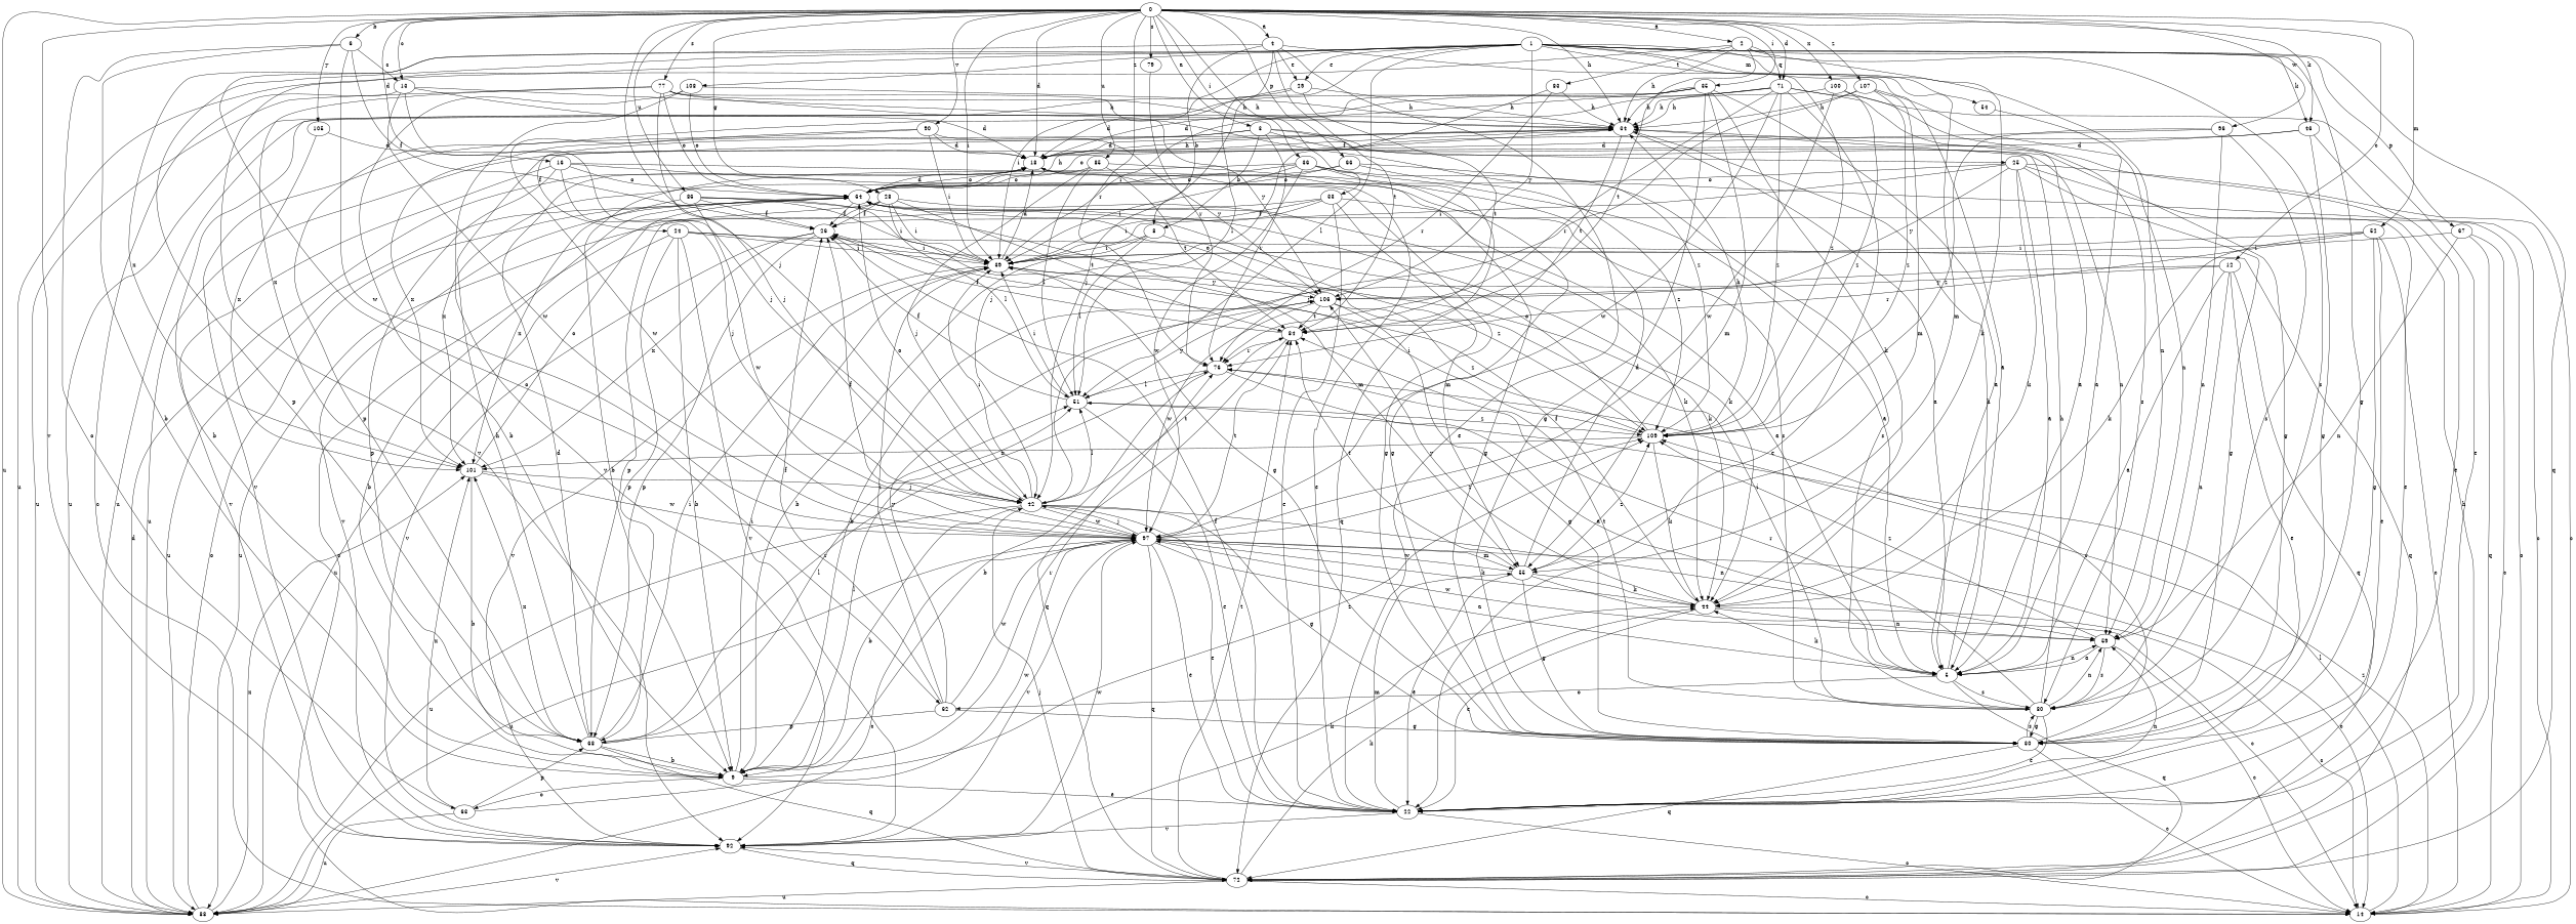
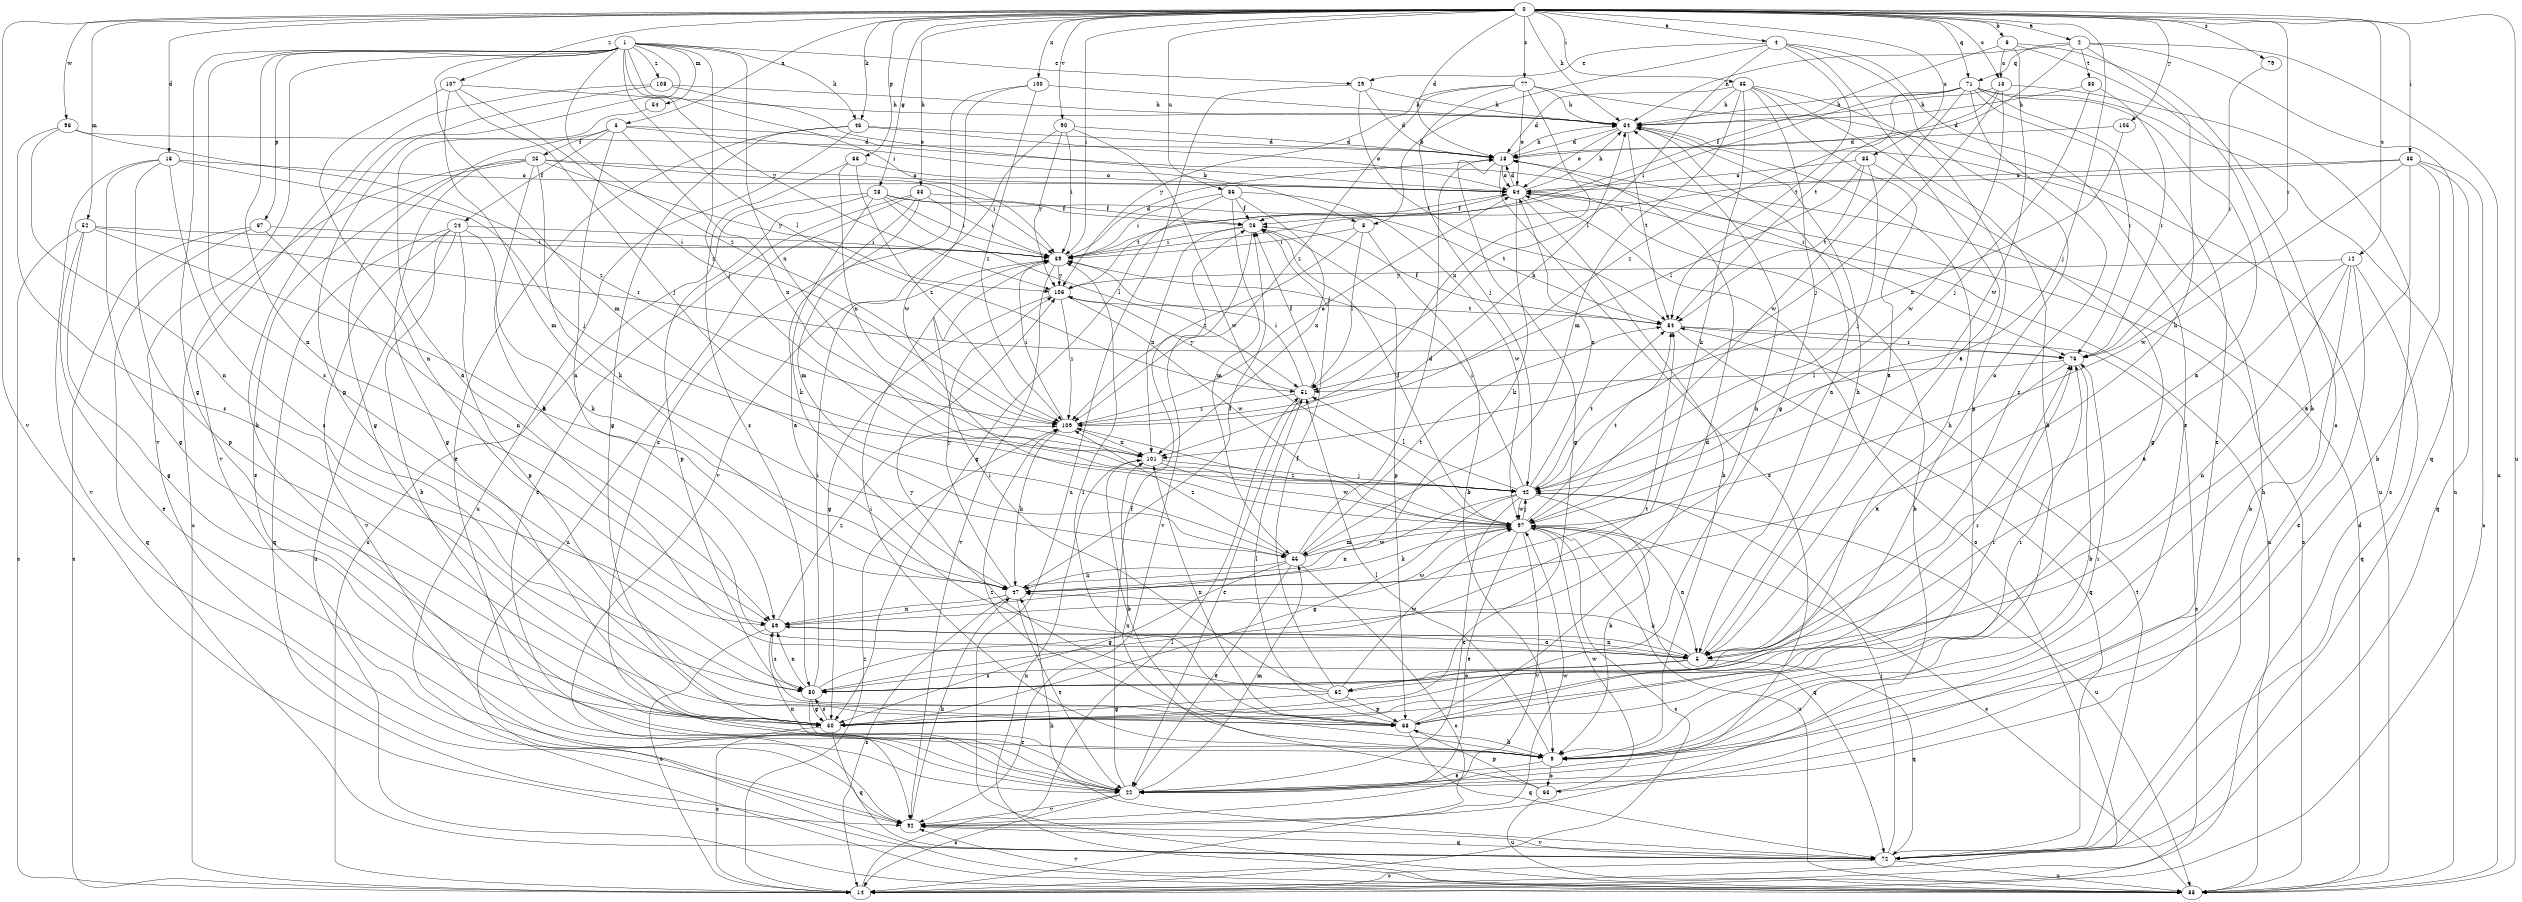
  strict digraph {
    0
    2
    3
    4
    6
    12
    13
    16
    18
    28
    33
    34
    35
    36
    39
    42
    46
    52
    66
    71
    76
    77
    79
    85
    86
    88
    90
    92
    96
    100
    105
    107
-   47 [label=44]
+   47
    72
    83
    84
    30
    59
    101
    8
    24
    25
    n43 [label=29]
    51
    5
    22
    62
    9
    26
    63
    97
    80
    106
    14
    68
    64
    55
    109
    1
    54
    67
    108
    0 -> 2 [label=a]
    0 -> 3 [label=a]
    0 -> 4 [label=a]
    0 -> 6 [label=b]
    0 -> 12 [label=c]
    0 -> 13 [label=c]
    0 -> 16 [label=d]
    0 -> 18 [label=d]
    0 -> 28 [label=g]
    0 -> 33 [label=h]
    0 -> 34 [label=h]
    0 -> 35 [label=i]
    0 -> 36 [label=i]
    0 -> 39 [label=i]
    0 -> 42 [label=j]
    0 -> 46 [label=k]
    0 -> 52 [label=m]
    0 -> 66 [label=p]
-   0 -> 71 [label=d]
+   0 -> 71 [label=q]
    0 -> 76 [label=r]
    0 -> 77 [label=s]
    0 -> 79 [label=s]
    0 -> 85 [label=u]
    0 -> 86 [label=u]
    0 -> 88 [label=u]
    0 -> 90 [label=v]
    0 -> 92 [label=v]
    0 -> 96 [label=w]
    0 -> 100 [label=x]
    0 -> 105 [label=y]
    0 -> 107 [label=z]
    2 -> 34 [label=h]
    2 -> 71 [label=q]
    2 -> 88 [label=u]
    2 -> 47 [label=k]
    2 -> 72 [label=q]
    2 -> 83 [label=t]
    2 -> 84 [label=t]
    3 -> 76 [label=r]
    3 -> 30 [label=g]
    3 -> 59 [label=n]
    3 -> 101 [label=x]
    3 -> 8 [label=b]
    3 -> 24 [label=f]
    3 -> 25 [label=f]
    4 -> 84 [label=t]
    4 -> 8 [label=b]
    4 -> n43 [label=e]
    4 -> 51 [label=l]
    4 -> 5 [label=a]
    4 -> 22 [label=e]
    4 -> 62 [label=o]
    6 -> 13 [label=c]
    6 -> 9 [label=b]
    6 -> 26 [label=f]
    6 -> 63 [label=o]
    6 -> 97 [label=w]
    12 -> 72 [label=q]
    12 -> 5 [label=a]
    12 -> 22 [label=e]
    12 -> 9 [label=b]
    12 -> 80 [label=n]
    12 -> 106 [label=y]
    13 -> 18 [label=d]
    13 -> 34 [label=h]
    13 -> 42 [label=j]
    13 -> 97 [label=w]
    13 -> 14 [label=c]
    16 -> 42 [label=j]
    16 -> 92 [label=v]
    16 -> 30 [label=g]
    16 -> 80 [label=s]
    16 -> 68 [label=p]
    16 -> 64 [label=o]
    18 -> 34 [label=h]
    18 -> 30 [label=g]
    18 -> 22 [label=e]
    18 -> 64 [label=o]
    28 -> 39 [label=i]
    28 -> 47 [label=k]
    28 -> 84 [label=t]
    28 -> 51 [label=l]
    28 -> 26 [label=f]
    28 -> 14 [label=c]
    28 -> 68 [label=p]
    33 -> 39 [label=i]
    33 -> 88 [label=u]
    33 -> 5 [label=a]
    33 -> 22 [label=e]
    33 -> 26 [label=f]
    33 -> 55 [label=m]
    34 -> 18 [label=d]
    34 -> 84 [label=t]
    34 -> 5 [label=a]
    34 -> 64 [label=o]
    35 -> 18 [label=d]
    35 -> 34 [label=h]
    35 -> 47 [label=k]
    35 -> 30 [label=g]
    35 -> 5 [label=a]
    35 -> 9 [label=b]
    35 -> 68 [label=p]
    35 -> 55 [label=m]
    36 -> 39 [label=i]
    36 -> 72 [label=q]
    36 -> 5 [label=a]
    36 -> 9 [label=b]
    36 -> 97 [label=w]
    36 -> 14 [label=c]
    36 -> 64 [label=o]
    39 -> 18 [label=d]
    39 -> 92 [label=v]
    39 -> 106 [label=y]
    42 -> 39 [label=i]
    42 -> 88 [label=u]
    42 -> 84 [label=t]
    42 -> 30 [label=g]
    42 -> 59 [label=n]
    42 -> 51 [label=l]
    42 -> 22 [label=e]
    42 -> 9 [label=b]
    42 -> 97 [label=w]
    42 -> 64 [label=o]
    46 -> 18 [label=d]
    46 -> 88 [label=u]
    46 -> 30 [label=g]
    46 -> 22 [label=e]
    52 -> 39 [label=i]
    52 -> 76 [label=r]
    52 -> 47 [label=k]
    52 -> 30 [label=g]
    52 -> 22 [label=e]
    52 -> 14 [label=c]
    66 -> 101 [label=x]
    66 -> 80 [label=s]
    66 -> 64 [label=o]
    66 -> 109 [label=z]
    71 -> 34 [label=h]
    71 -> 39 [label=i]
    71 -> 76 [label=r]
    71 -> 88 [label=u]
    71 -> 5 [label=a]
    71 -> 22 [label=e]
    71 -> 97 [label=w]
    71 -> 80 [label=s]
    71 -> 109 [label=z]
    76 -> 51 [label=l]
    76 -> 5 [label=a]
    76 -> 9 [label=b]
    77 -> 34 [label=h]
    77 -> 42 [label=j]
    77 -> 88 [label=u]
    77 -> 101 [label=x]
    77 -> 106 [label=y]
    77 -> 64 [label=o]
    77 -> 109 [label=z]
    79 -> 76 [label=r]
    85 -> 42 [label=j]
    85 -> 84 [label=t]
    85 -> 30 [label=g]
    85 -> 51 [label=l]
    85 -> 64 [label=o]
    86 -> 39 [label=i]
    86 -> 30 [label=g]
    86 -> 101 [label=x]
    86 -> 26 [label=f]
    86 -> 97 [label=w]
    86 -> 55 [label=m]
    88 -> 18 [label=d]
    88 -> 92 [label=v]
    88 -> 101 [label=x]
    88 -> 97 [label=c]
    88 -> 64 [label=o]
    90 -> 18 [label=d]
    90 -> 39 [label=i]
    90 -> 92 [label=v]
    90 -> 97 [label=w]
    90 -> 106 [label=y]
    92 -> 47 [label=k]
    92 -> 72 [label=q]
    92 -> 97 [label=w]
    96 -> 18 [label=d]
    96 -> 59 [label=n]
    96 -> 80 [label=s]
    96 -> 109 [label=z]
    100 -> 34 [label=h]
    100 -> 22 [label=e]
    100 -> 97 [label=w]
    100 -> 109 [label=z]
    105 -> 18 [label=d]
    105 -> 101 [label=x]
    107 -> 34 [label=h]
    107 -> 42 [label=j]
    107 -> 59 [label=n]
    107 -> 55 [label=m]
    107 -> 109 [label=z]
    47 -> 59 [label=n]
    47 -> 22 [label=e]
    47 -> 26 [label=f]
    47 -> 106 [label=y]
    47 -> 14 [label=c]
    72 -> 34 [label=h]
    72 -> 42 [label=j]
    72 -> 88 [label=u]
    72 -> 92 [label=v]
    72 -> 47 [label=k]
    72 -> 84 [label=t]
    72 -> 14 [label=c]
    83 -> 34 [label=h]
    83 -> 42 [label=j]
    83 -> 76 [label=r]
    84 -> 76 [label=r]
    84 -> 72 [label=q]
    84 -> 26 [label=f]
+   84 -> 14 [label=c]
    30 -> 76 [label=r]
    30 -> 72 [label=q]
    30 -> 80 [label=s]
    30 -> 14 [label=c]
    59 -> 5 [label=a]
    59 -> 97 [label=w]
    59 -> 80 [label=s]
    59 -> 14 [label=c]
    59 -> 109 [label=z]
    101 -> 42 [label=j]
    101 -> 9 [label=b]
    101 -> 97 [label=w]
-   101 -> 64 [label=o]
+   46 -> 64 [label=o]
    8 -> 39 [label=i]
    8 -> 51 [label=l]
    8 -> 9 [label=b]
    8 -> 109 [label=z]
    24 -> 39 [label=i]
    24 -> 88 [label=u]
    24 -> 92 [label=v]
    24 -> 47 [label=k]
    24 -> 72 [label=q]
    24 -> 9 [label=b]
    24 -> 68 [label=p]
    25 -> 39 [label=i]
    25 -> 47 [label=k]
    25 -> 30 [label=g]
    25 -> 5 [label=a]
    25 -> 22 [label=e]
    25 -> 106 [label=y]
    25 -> 14 [label=c]
    25 -> 64 [label=o]
    n43 -> 18 [label=d]
    n43 -> 34 [label=h]
    n43 -> 88 [label=u]
    n43 -> 84 [label=t]
    51 -> 39 [label=i]
    51 -> 22 [label=e]
    51 -> 26 [label=f]
    51 -> 106 [label=y]
    51 -> 109 [label=z]
    5 -> 34 [label=h]
    5 -> 47 [label=k]
    5 -> 72 [label=q]
    5 -> 59 [label=n]
    5 -> 62 [label=o]
    5 -> 80 [label=s]
    22 -> 92 [label=v]
    22 -> 59 [label=n]
    22 -> 26 [label=f]
    22 -> 14 [label=c]
    22 -> 55 [label=m]
    62 -> 39 [label=i]
    62 -> 30 [label=g]
    62 -> 26 [label=f]
    62 -> 97 [label=w]
    62 -> 106 [label=y]
    62 -> 68 [label=p]
    9 -> 39 [label=i]
    9 -> 76 [label=r]
    9 -> 51 [label=l]
    9 -> 22 [label=e]
    9 -> 63 [label=o]
    9 -> 109 [label=z]
    26 -> 39 [label=i]
    26 -> 92 [label=v]
    26 -> 101 [label=x]
    26 -> 68 [label=p]
    63 -> 88 [label=u]
    63 -> 101 [label=x]
    63 -> 97 [label=w]
    63 -> 68 [label=p]
    97 -> 42 [label=j]
    97 -> 88 [label=u]
    97 -> 92 [label=v]
    97 -> 47 [label=k]
    97 -> 72 [label=q]
    97 -> 84 [label=t]
    97 -> 5 [label=a]
    97 -> 22 [label=e]
    97 -> 26 [label=f]
    97 -> 14 [label=c]
    97 -> 55 [label=m]
    97 -> 109 [label=z]
    80 -> 34 [label=h]
    80 -> 39 [label=i]
    80 -> 76 [label=r]
    80 -> 84 [label=t]
    80 -> 30 [label=g]
    80 -> 59 [label=n]
    80 -> 22 [label=e]
    106 -> 84 [label=t]
    106 -> 30 [label=g]
    106 -> 97 [label=w]
-   106 -> 64 [label=o]
+   106 -> 64 [label=t]
    106 -> 109 [label=z]
    14 -> 51 [label=l]
    14 -> 64 [label=o]
    14 -> 109 [label=z]
    68 -> 18 [label=d]
    68 -> 34 [label=h]
    68 -> 39 [label=i]
    68 -> 76 [label=r]
    68 -> 72 [label=q]
    68 -> 101 [label=x]
    68 -> 51 [label=l]
    68 -> 9 [label=b]
    64 -> 18 [label=d]
    64 -> 34 [label=h]
    64 -> 88 [label=u]
-   64 -> 92 [label=v]
+   64 -> 92 [label=b]
    64 -> 47 [label=k]
    64 -> 9 [label=b]
    64 -> 26 [label=f]
    55 -> 18 [label=d]
    55 -> 47 [label=k]
    55 -> 84 [label=t]
    55 -> 30 [label=g]
    55 -> 22 [label=e]
    55 -> 97 [label=w]
    55 -> 14 [label=c]
    55 -> 109 [label=z]
    109 -> 34 [label=h]
    109 -> 39 [label=i]
    109 -> 47 [label=k]
    109 -> 101 [label=x]
    109 -> 64 [label=o]
    1 -> 39 [label=i]
    1 -> 42 [label=j]
    1 -> 46 [label=k]
    1 -> 92 [label=v]
    1 -> 30 [label=g]
    1 -> 59 [label=n]
    1 -> 101 [label=x]
    1 -> n43 [label=e]
    1 -> 51 [label=l]
    1 -> 80 [label=s]
    1 -> 106 [label=y]
    1 -> 68 [label=p]
    1 -> 55 [label=m]
    1 -> 109 [label=z]
    1 -> 54 [label=m]
    1 -> 67 [label=p]
    1 -> 108 [label=z]
    54 -> 5 [label=a]
    67 -> 39 [label=i]
    67 -> 72 [label=q]
    67 -> 59 [label=n]
    67 -> 14 [label=c]
    108 -> 34 [label=h]
    108 -> 92 [label=v]
    108 -> 9 [label=b]
    108 -> 64 [label=o]
  }
